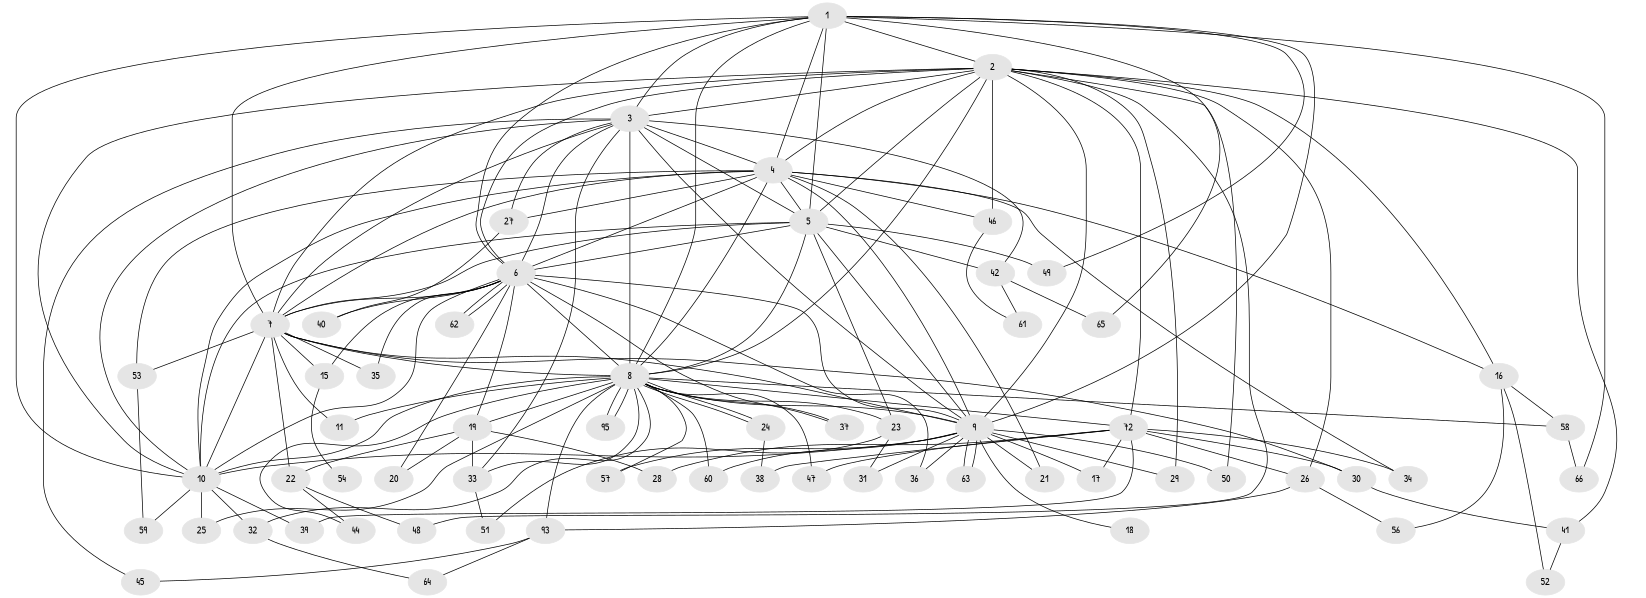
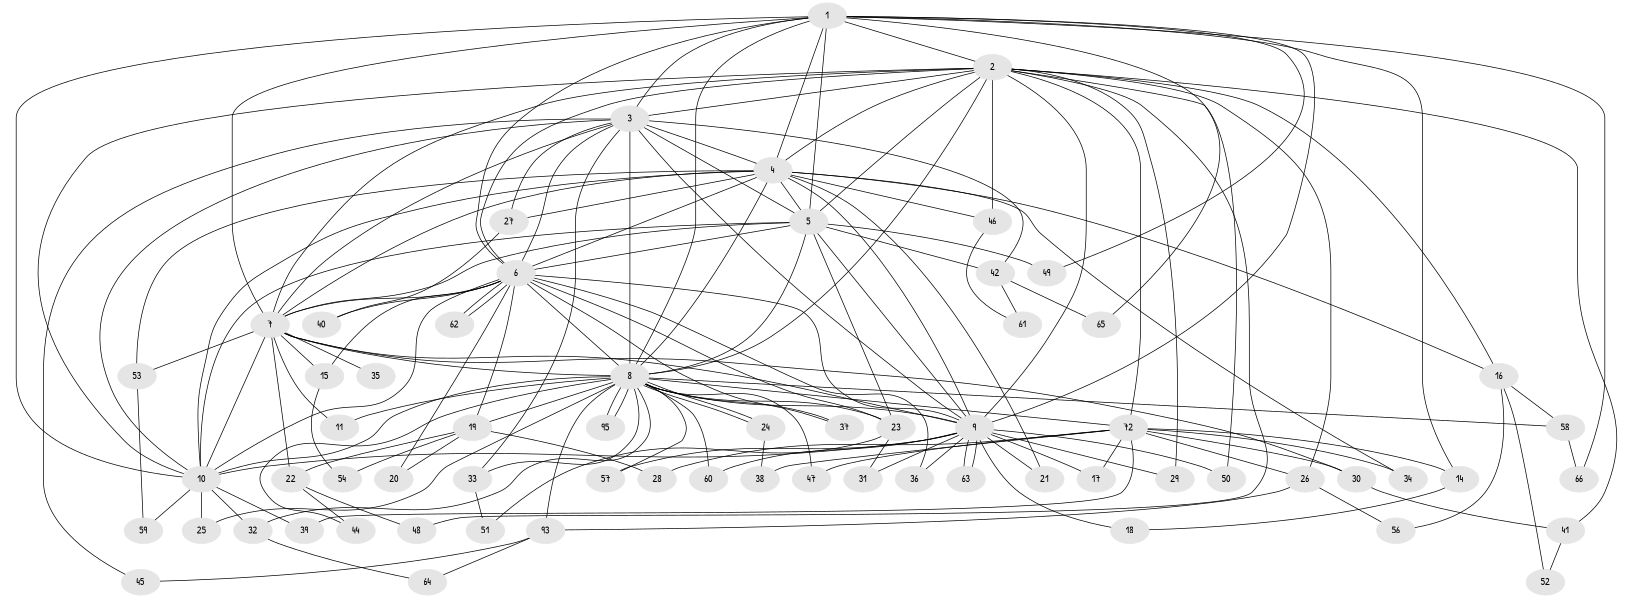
  graph {
    fontname="Patrick Hand"
    node [color=gray90 fontname="Patrick Hand" style=filled]
    edge [fontname="Patrick Hand"]
    1
    2
    3
    4
    5
    6
    7
    8
    9
    10
+   14
    49
    65
    66
    n15 [label=72]
    16
    26
    29
    41
    46
    48
    50
    27
    33
    42
    45
    21
    34
    53
    23
    15
    19
    20
    35
    36
    37
    40
    62
    11
    22
    30
    24
    25
    32
    n45 [label=93]
    44
    47
    n48 [label=95]
    57
    58
    60
    17
    18
    31
    63
    39
    59
    28
    38
    52
    56
    61
    51
    54
    64
    1 -- 2
    1 -- 3
    1 -- 4
    1 -- 5
    1 -- 6
    1 -- 7
    1 -- 8
    1 -- 9
    1 -- 10
+   1 -- 14
    1 -- 49
    1 -- 65
    1 -- 66
    2 -- 3
    2 -- 4
    2 -- 5
    2 -- 6
    2 -- 7
    2 -- 8
    2 -- 9
    2 -- 10
    2 -- n15
    2 -- 16
    2 -- 26
    2 -- 29
    2 -- 41
    2 -- 46
    2 -- 48
    2 -- 50
    3 -- 4
    3 -- 5
    3 -- 6
    3 -- 7
    3 -- 8
    3 -- 9
    3 -- 10
    3 -- 27
    3 -- 33
    3 -- 42
    3 -- 45
    4 -- 5
    4 -- 6
    4 -- 7
    4 -- 8
    4 -- 9
    4 -- 10
    4 -- 16
    4 -- 46
    4 -- 27
    4 -- 21
    4 -- 34
    4 -- 53
    5 -- 6
    5 -- 7
    5 -- 8
    5 -- 9
    5 -- 10
    5 -- 49
    5 -- 42
    5 -- 23
    6 -- 7
    6 -- 8
    6 -- 9
    6 -- 10
    6 -- 15
    6 -- 19
    6 -- 20
-   6 -- 35
+   6 -- 23
    6 -- 36
    6 -- 37
    6 -- 40
    6 -- 62
    6 -- 62
    7 -- 8
    7 -- 9
    7 -- 10
    7 -- 53
    7 -- 15
    7 -- 35
    7 -- 11
    7 -- 22
    7 -- 30
    8 -- 9
    8 -- 10
    8 -- n15
    8 -- 33
    8 -- 23
    8 -- 19
    8 -- 37
    8 -- 11
    8 -- 24
    8 -- 24
    8 -- 25
    8 -- 32
    8 -- n45
    8 -- 44
    8 -- 47
    8 -- n48
    8 -- n48
    8 -- 57
    8 -- 58
    8 -- 60
    9 -- 10
    9 -- 29
    9 -- 50
    9 -- 21
    9 -- 36
    9 -- 57
    9 -- 60
    9 -- 17
    9 -- 18
    9 -- 31
    9 -- 63
    9 -- 63
    10 -- 25
    10 -- 32
    10 -- 39
    10 -- 59
+   14 -- 18
+   n15 -- 14
    n15 -- 26
    n15 -- 34
    n15 -- 30
    n15 -- 47
    n15 -- 17
    n15 -- 39
    n15 -- 28
    n15 -- 38
    16 -- 58
    16 -- 52
    16 -- 56
    26 -- n45
    26 -- 56
    41 -- 52
    46 -- 61
    27 -- 40
    33 -- 51
    42 -- 65
    42 -- 61
    53 -- 59
    23 -- 31
    23 -- 51
    15 -- 54
    19 -- 20
    19 -- 22
    19 -- 28
-   19 -- 33
+   19 -- 54
    22 -- 48
    22 -- 44
    30 -- 41
    24 -- 38
    32 -- 64
    n45 -- 45
    n45 -- 64
    58 -- 66
  }
